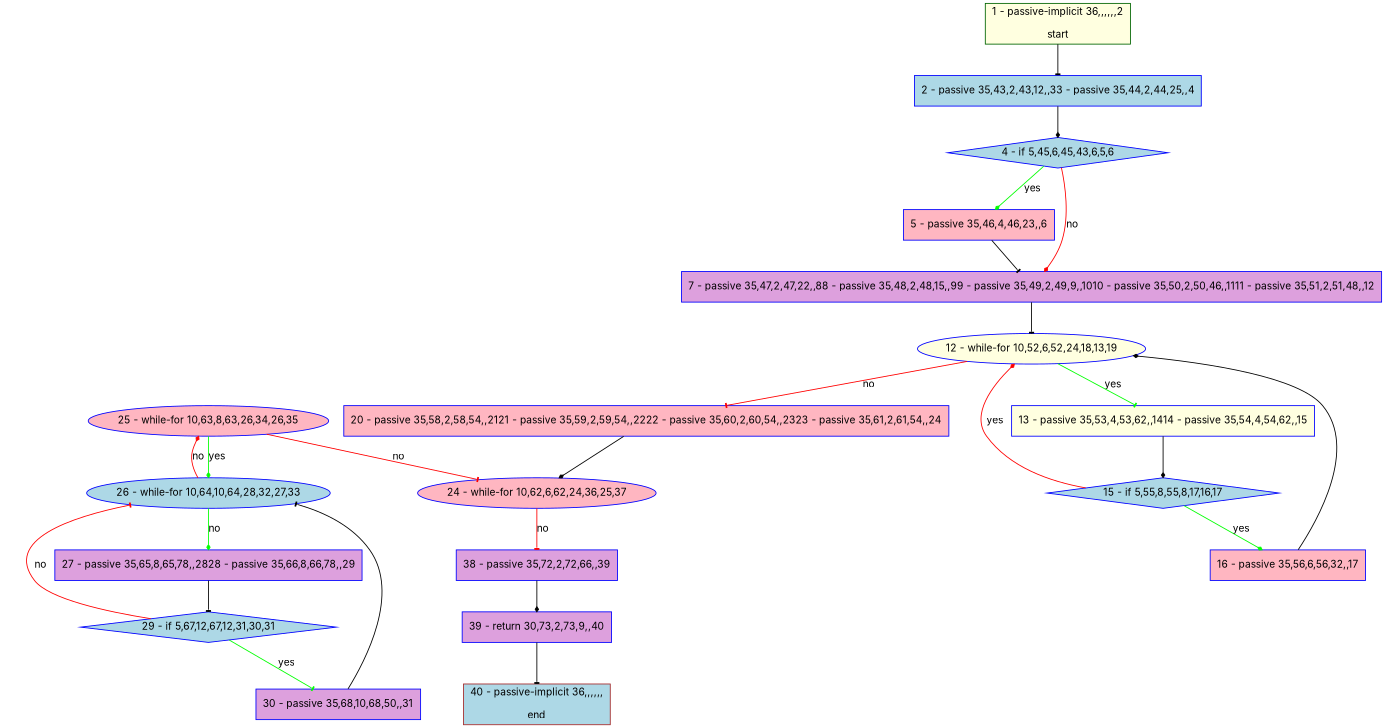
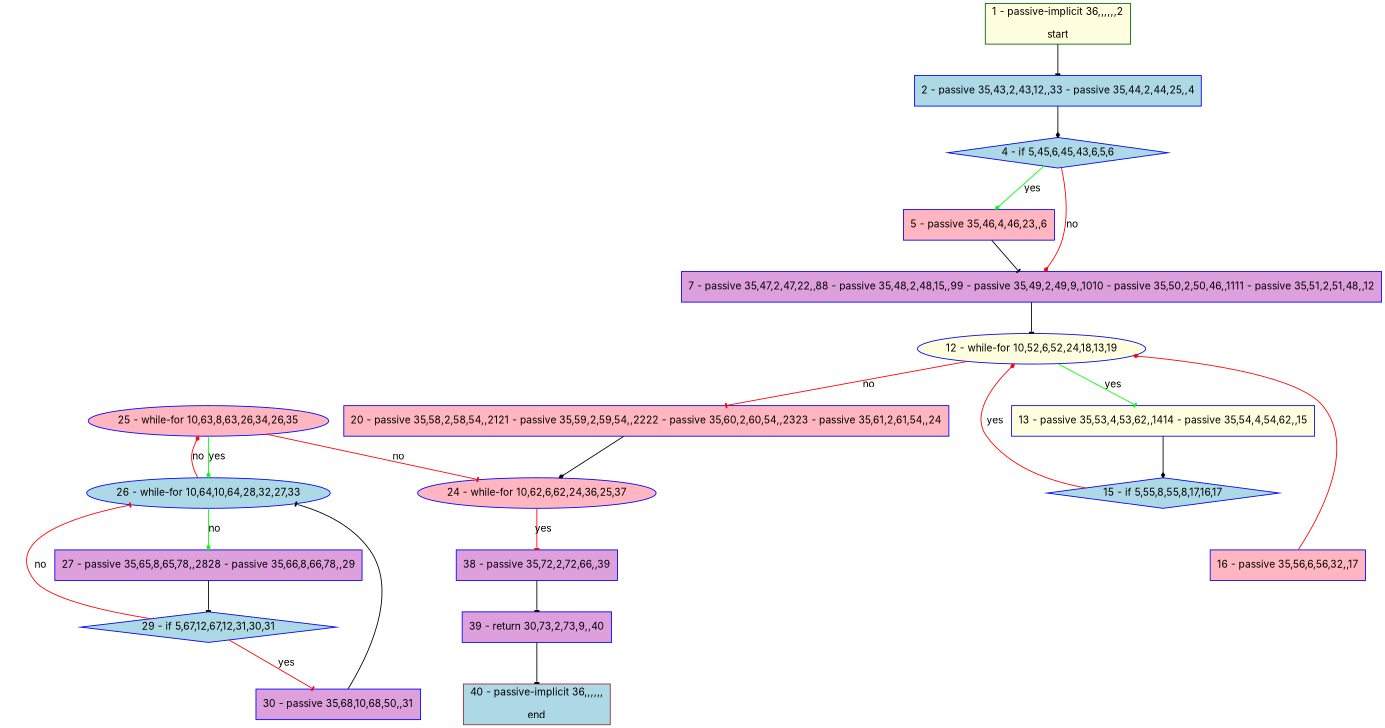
  digraph {
    bgcolor=white
    compound=true
    fillcolor="#FFFFCC"
    fontname=Inter
    fontsize=12
    pack=true
    packmode=clust
    style="rounded,filled"
    node [color="#0000ff" compound=true fillcolor=lightblue fixedsize=false fontname=Inter fontsize=12 node_initialized=no shape=box style=filled]
    edge [arrowhead=tee arrowsize=0.5 arrowtail=none color="#000000" compound=true dir=forward fontcolor=black fontname=Inter fontsize=12]
    n1 [label="2 - passive 35,43,2,43,12,,33 - passive 35,44,2,44,25,,4"]
    n2 [label="4 - if 5,45,6,45,43,6,5,6" shape=diamond]
    n3 [fillcolor=lightpink label="5 - passive 35,46,4,46,23,,6"]
    n4 [fillcolor=plum label="7 - passive 35,47,2,47,22,,88 - passive 35,48,2,48,15,,99 - passive 35,49,2,49,9,,1010 - passive 35,50,2,50,46,,1111 - passive 35,51,2,51,48,,12"]
    n5 [color="#006400" fillcolor=lightyellow label="1 - passive-implicit 36,,,,,,2\n\nstart"]
    n6 [fillcolor=lightyellow label="12 - while-for 10,52,6,52,24,18,13,19" shape=oval]
    n7 [fillcolor=lightyellow label="13 - passive 35,53,4,53,62,,1414 - passive 35,54,4,54,62,,15"]
    n8 [fillcolor=lightpink label="20 - passive 35,58,2,58,54,,2121 - passive 35,59,2,59,54,,2222 - passive 35,60,2,60,54,,2323 - passive 35,61,2,61,54,,24"]
    n9 [label="15 - if 5,55,8,55,8,17,16,17" shape=diamond]
    n10 [fillcolor=lightpink label="24 - while-for 10,62,6,62,24,36,25,37" shape=oval]
    n11 [fillcolor=lightpink label="16 - passive 35,56,6,56,32,,17"]
    n12 [fillcolor=plum label="38 - passive 35,72,2,72,66,,39"]
    n13 [fillcolor=lightpink label="25 - while-for 10,63,8,63,26,34,26,35" shape=oval]
    n14 [label="26 - while-for 10,64,10,64,28,32,27,33" shape=oval]
    n15 [fillcolor=plum label="39 - return 30,73,2,73,9,,40"]
    n16 [fillcolor=plum label="27 - passive 35,65,8,65,78,,2828 - passive 35,66,8,66,78,,29"]
    n17 [color="#a52a2a" label="40 - passive-implicit 36,,,,,,\n\nend"]
    n18 [label="29 - if 5,67,12,67,12,31,30,31" shape=diamond]
    n19 [fillcolor=plum label="30 - passive 35,68,10,68,50,,31"]
    n1 -> n2 [arrowhead=diamond]
    n2 -> n3 [arrowhead=diamond color="#00ff00" label=yes]
    n2 -> n4 [arrowhead=diamond color="#ff0000" label=no]
    n3 -> n4
    n4 -> n6
    n5 -> n1
    n6 -> n7 [color="#00ff00" label=yes]
    n6 -> n8 [color="#ff0000" label=no]
    n7 -> n9 [arrowhead=diamond]
    n8 -> n10 [arrowhead=diamond]
    n9 -> n6 [arrowhead=diamond color="#ff0000" label=yes]
-   n9 -> n11 [arrowhead=diamond color="#00ff00" label=yes]
-   n10 -> n12 [color="#ff0000" label=no]
-   n11 -> n6 [arrowhead=diamond]
-   n12 -> n15 [arrowhead=diamond]
+   n10 -> n12 [color="#ff0000" label=yes]
+   n11 -> n6 [arrowhead=diamond color="#ff0000"]
+   n12 -> n15
    n13 -> n10 [color="#ff0000" label=no]
    n13 -> n14 [arrowhead=diamond color="#00ff00" label=yes]
    n14 -> n13 [arrowhead=diamond color="#ff0000" label=no]
    n14 -> n16 [arrowhead=diamond color="#00ff00" label=no]
    n15 -> n17
    n16 -> n18
    n18 -> n14 [color="#ff0000" label=no]
-   n18 -> n19 [color="#00ff00" label=yes]
+   n18 -> n19 [color="#ff0000" label=yes]
    n19 -> n14
  }
